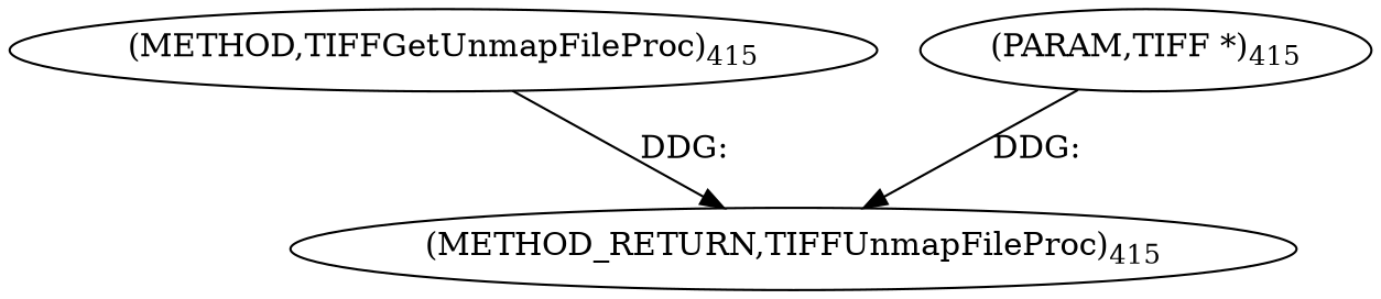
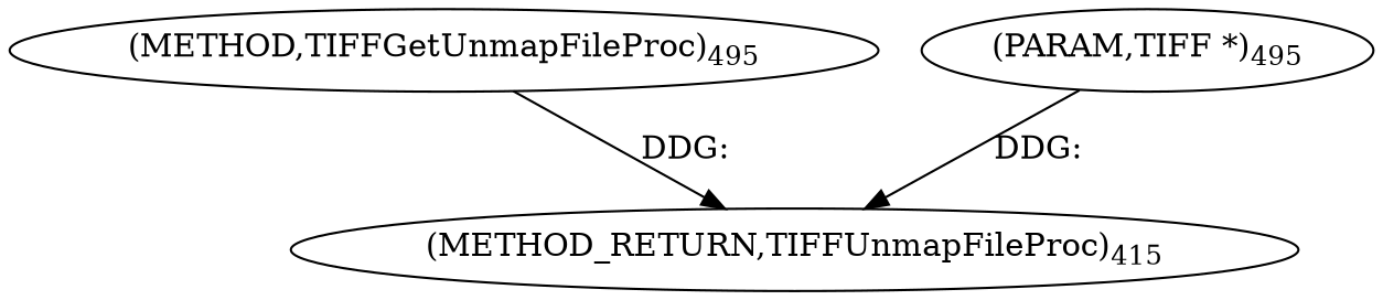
  digraph {
-   n1 [label=<(METHOD,TIFFGetUnmapFileProc)<SUB>415</SUB>>]
+   n1 [label=<(METHOD,TIFFGetUnmapFileProc)<SUB>495</SUB>>]
    n2 [label=<(METHOD_RETURN,TIFFUnmapFileProc)<SUB>415</SUB>>]
-   n3 [label=<(PARAM,TIFF *)<SUB>415</SUB>>]
+   n3 [label=<(PARAM,TIFF *)<SUB>495</SUB>>]
    n1 -> n2 [label="DDG: "]
    n3 -> n2 [label="DDG: "]
  }
